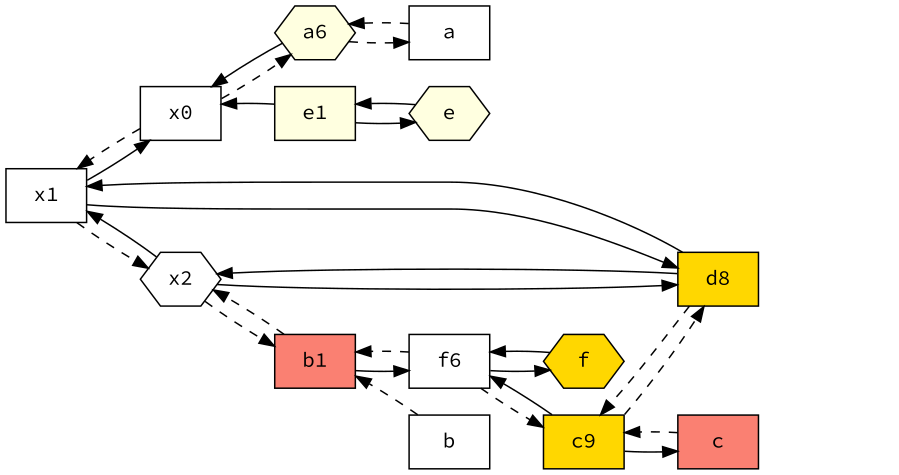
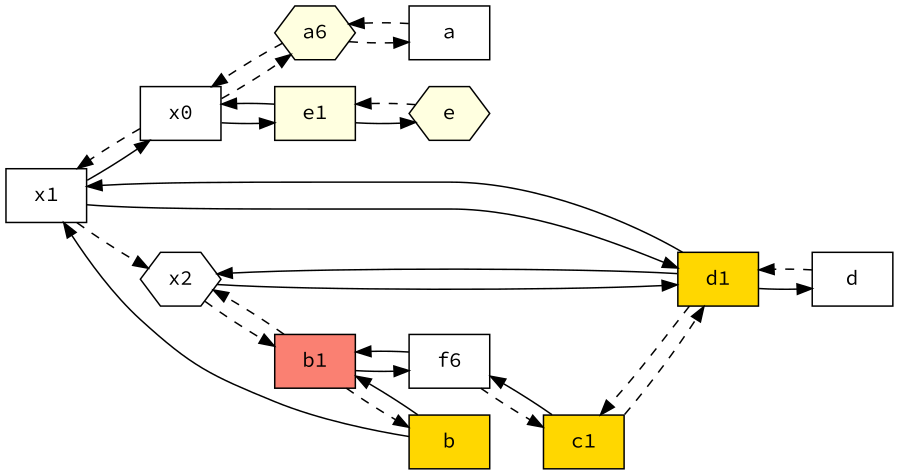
  digraph {
    fontname="Source Code Pro"
    rankdir=LR
    node [fillcolor=white fontname="Source Code Pro" shape=box style=filled]
    edge [fontname="Source Code Pro" style=solid]
    x1
    x0
    x2 [shape=hexagon]
-   d1 [fillcolor=gold label=d8]
+   d1 [fillcolor=gold]
    n5 [fillcolor=lightyellow label=a6 shape=hexagon]
    e1 [fillcolor=lightyellow]
    b1 [fillcolor=salmon]
-   c1 [fillcolor=gold label=c9]
+   c1 [fillcolor=gold]
+   d
    a
    e [fillcolor=lightyellow shape=hexagon]
    n12 [label=f6]
-   c [fillcolor=salmon]
-   f [fillcolor=gold shape=hexagon]
-   b
+   b [fillcolor=gold]
    x1 -> x0
    x1 -> x2 [style=dashed]
    x1 -> d1
    x0 -> x1 [style=dashed]
    x0 -> n5 [style=dashed]
-   x2 -> x1
+   x0 -> e1
+   b -> x1
    x2 -> d1
    x2 -> b1 [style=dashed]
    d1 -> x1
    d1 -> x2
    d1 -> c1 [style=dashed]
-   n5 -> x0
+   d1 -> d
+   n5 -> x0 [style=dashed]
    n5 -> a [style=dashed]
    e1 -> x0
    e1 -> e
    b1 -> x2 [style=dashed]
    b1 -> n12
+   b1 -> b [style=dashed]
    c1 -> d1 [style=dashed]
    c1 -> n12
-   c1 -> c
+   d -> d1 [style=dashed]
    a -> n5 [style=dashed]
-   e -> e1
-   n12 -> b1 [style=dashed]
+   e -> e1 [style=dashed]
+   n12 -> b1
    n12 -> c1 [style=dashed]
-   n12 -> f
-   c -> c1 [style=dashed]
-   f -> n12
-   b -> b1 [style=dashed]
+   b -> b1
  }
